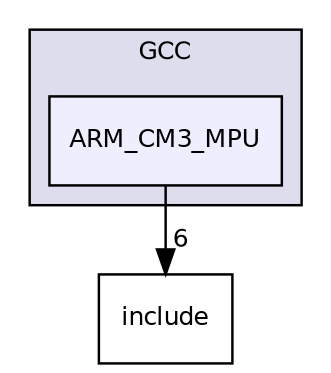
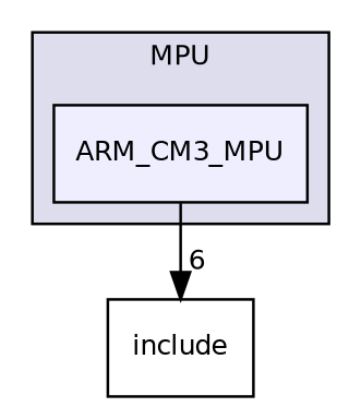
  digraph {
    compound=true
    node [fontname=Helvetica fontsize=10 shape=box]
    n1 [fillcolor="#eeeeff" label=ARM_CM3_MPU pencolor=black style=filled]
    n2 [label=include]
    subgraph cluster_1 {
      bgcolor="#ddddee"
      fontname=Helvetica
      fontsize=10
-     label=GCC
+     label=MPU
      pencolor=black
      n1
    }
    n1 -> n2 [headlabel=6 labeldistance=1.5 labelfontname=Helvetica labelfontsize=10]
  }
